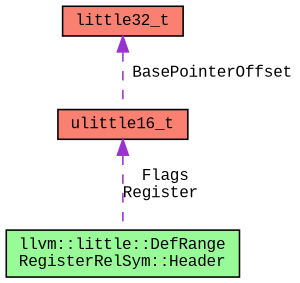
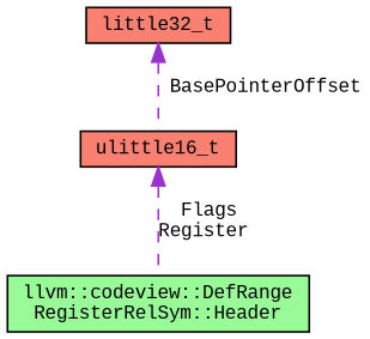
  digraph {
    fontname="Liberation Mono"
    node [color=black fillcolor=salmon fontname="Liberation Mono" fontsize=10 shape=box style=filled]
    edge [color=darkorchid3 dir=back fontname="Liberation Mono" fontsize=10 labelfontname=Helvetica labelfontsize=10 style=dashed]
-   n1 [fillcolor=palegreen fontcolor=black height=0.2 label="llvm::little::DefRange\lRegisterRelSym::Header" width=0.4]
+   n1 [fillcolor=palegreen fontcolor=black height=0.2 label="llvm::codeview::DefRange\lRegisterRelSym::Header" width=0.4]
    n2 [height=0.2 label=ulittle16_t width=0.4]
    n3 [height=0.2 label=little32_t width=0.4]
    n2 -> n1 [label=" Flags\nRegister"]
    n3 -> n2 [label=" BasePointerOffset"]
  }
